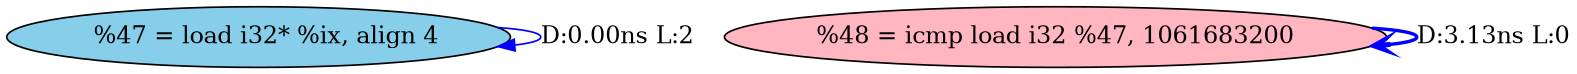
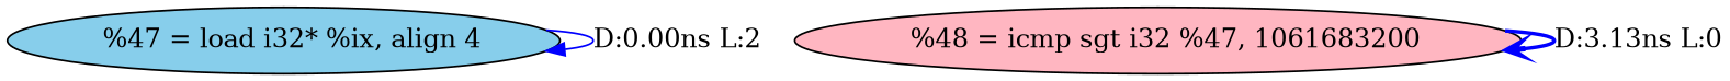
  digraph {
    node [style=filled]
    edge [color=blue]
    n1 [label="  %47 = load i32* %ix, align 4" fillcolor=skyblue]
-   n2 [label="%48 = icmp load i32 %47, 1061683200" fillcolor=lightpink]
+   n2 [label="  %48 = icmp sgt i32 %47, 1061683200" fillcolor=lightpink]
    n1 -> n1 [label="D:0.00ns L:2" style=solid arrowhead=normal]
    n2 -> n2 [label="D:3.13ns L:0" style=bold arrowhead=vee]
  }
